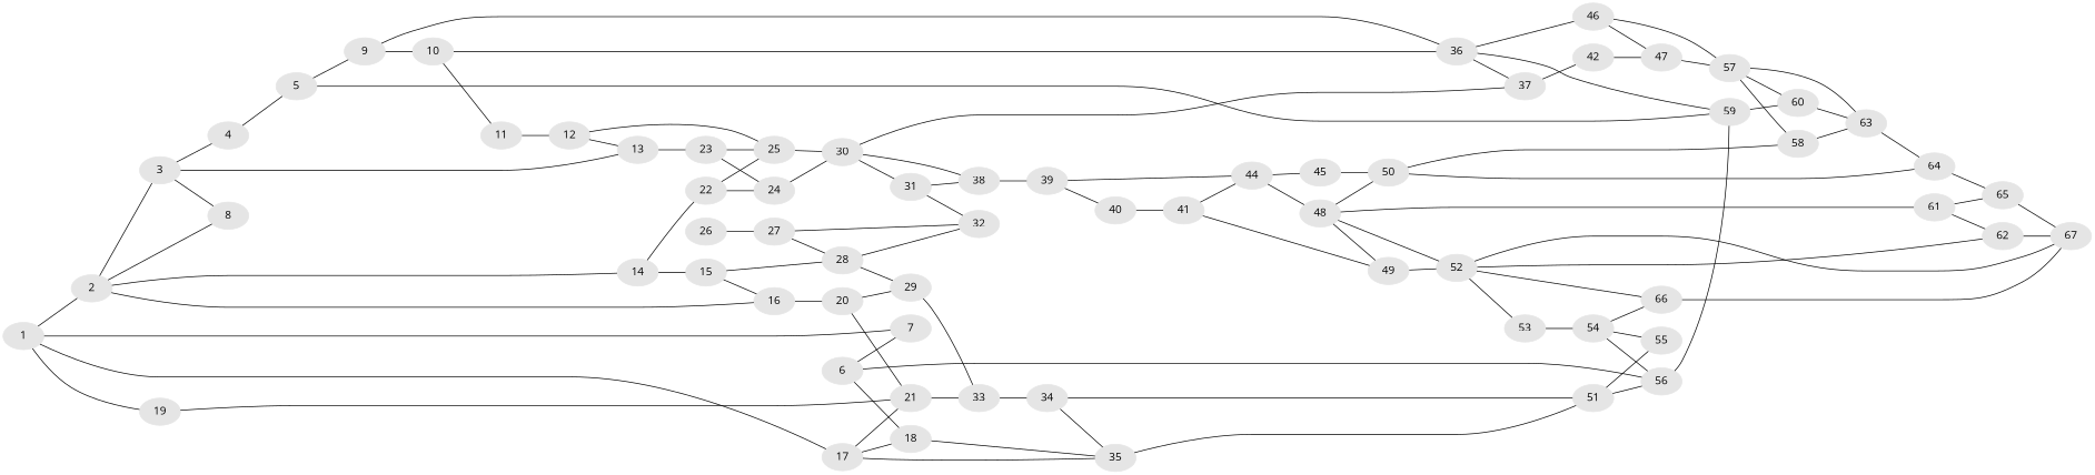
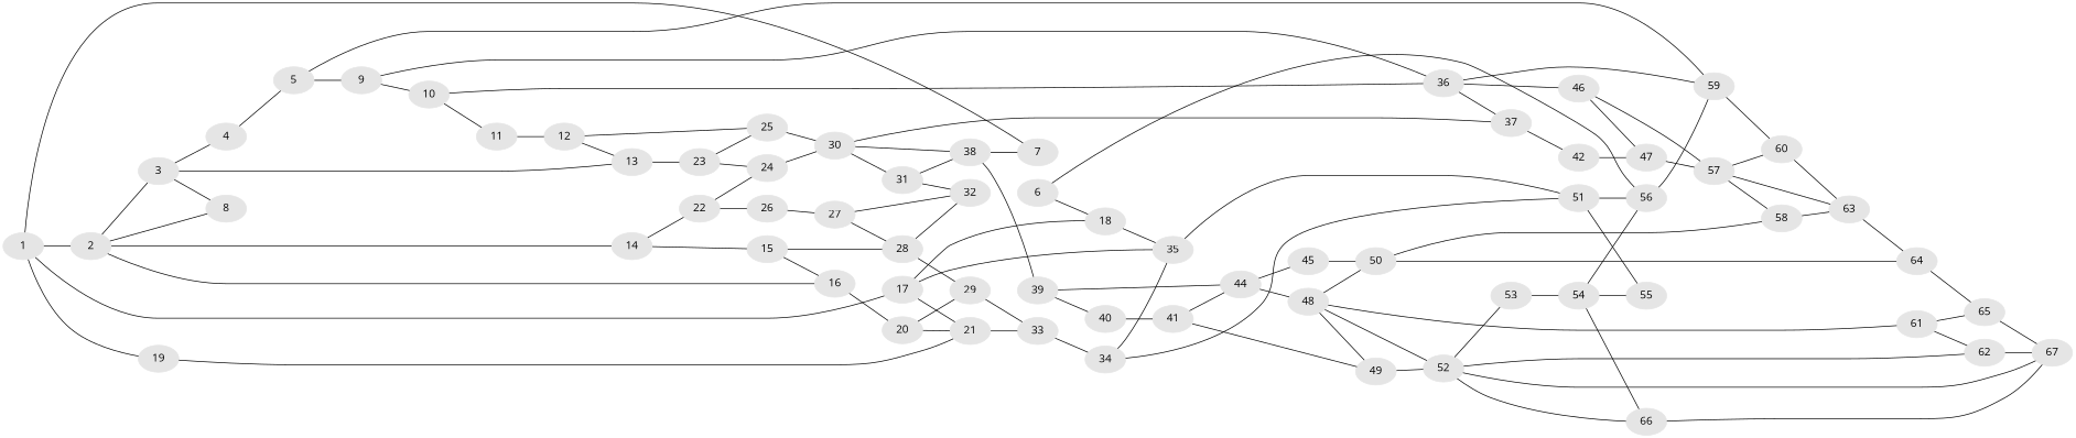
  graph {
    fontname="Open Sans"
    rankdir=LR
    node [color=gray90 fontname="Open Sans" style=filled]
    edge [fontname="Open Sans" weight=1.0]
    1
    2
    7
    17
    19
    3
    8
    14
    16
    18
    35
    21
    4
    13
    15
    22
    20
    5
    23
    9
    59
    6
    56
    10
    36
    60
    11
    37
    46
    12
    25
    30
    24
    28
    26
    29
    32
    51
    33
    34
    27
    31
    38
    41
    44
    49
    42
    39
    55
    47
    57
    40
    45
    48
    52
    50
    61
    58
    64
    63
    53
    62
    66
    67
    65
    54
    1 -- 2 [weight=2.0]
    1 -- 7
    1 -- 17
    1 -- 19
    2 -- 3
    2 -- 8
    2 -- 14
    2 -- 16
    17 -- 18
    17 -- 35 [weight=3.0]
    17 -- 21
    19 -- 21
    3 -- 8
    3 -- 4 [weight=2.0]
    3 -- 13 [weight=2.0]
    14 -- 15
    14 -- 22
    16 -- 20
    18 -- 35
    35 -- 51
    21 -- 33
    4 -- 5
    13 -- 23
    15 -- 16
    15 -- 28
    22 -- 24
-   22 -- 25 [weight=2.0]
+   22 -- 26 [weight=2.0]
    20 -- 21
    20 -- 29
    5 -- 9
    5 -- 59
    23 -- 25
    23 -- 24
    9 -- 10
    9 -- 36
    59 -- 60
-   6 -- 7
+   38 -- 7
    6 -- 18
    6 -- 56
    56 -- 59
    10 -- 36
    10 -- 11
    36 -- 59
    36 -- 37 [weight=2.0]
    36 -- 46
    60 -- 63
    11 -- 12 [weight=2.0]
    37 -- 42
    46 -- 47
    46 -- 57
    12 -- 13 [weight=3.0]
    12 -- 25
    25 -- 30
    30 -- 37
    30 -- 31
    30 -- 38
    24 -- 30
    28 -- 29 [weight=2.0]
    28 -- 32
    26 -- 27
    29 -- 33
    51 -- 56
    51 -- 55 [weight=2.0]
    33 -- 34
    34 -- 35
    34 -- 51
    27 -- 28
    27 -- 32
    31 -- 32
    31 -- 38
    38 -- 39
    41 -- 44
    41 -- 49
    44 -- 45 [weight=2.0]
    44 -- 48
    49 -- 52
    42 -- 47
    39 -- 44
    39 -- 40
    47 -- 57
    57 -- 60
    57 -- 58
    57 -- 63 [weight=2.0]
    40 -- 41 [weight=2.0]
    45 -- 50 [weight=2.0]
    48 -- 49
    48 -- 52
    48 -- 50
    48 -- 61
    52 -- 53
    52 -- 62
    52 -- 66
    52 -- 67
    50 -- 58
    50 -- 64
    61 -- 62
    61 -- 65
    58 -- 63
    64 -- 65 [weight=2.0]
    63 -- 64 [weight=2.0]
    53 -- 54 [weight=2.0]
    62 -- 67 [weight=2.0]
    66 -- 67
    65 -- 67 [weight=2.0]
    54 -- 56
    54 -- 55
    54 -- 66 [weight=2.0]
  }
